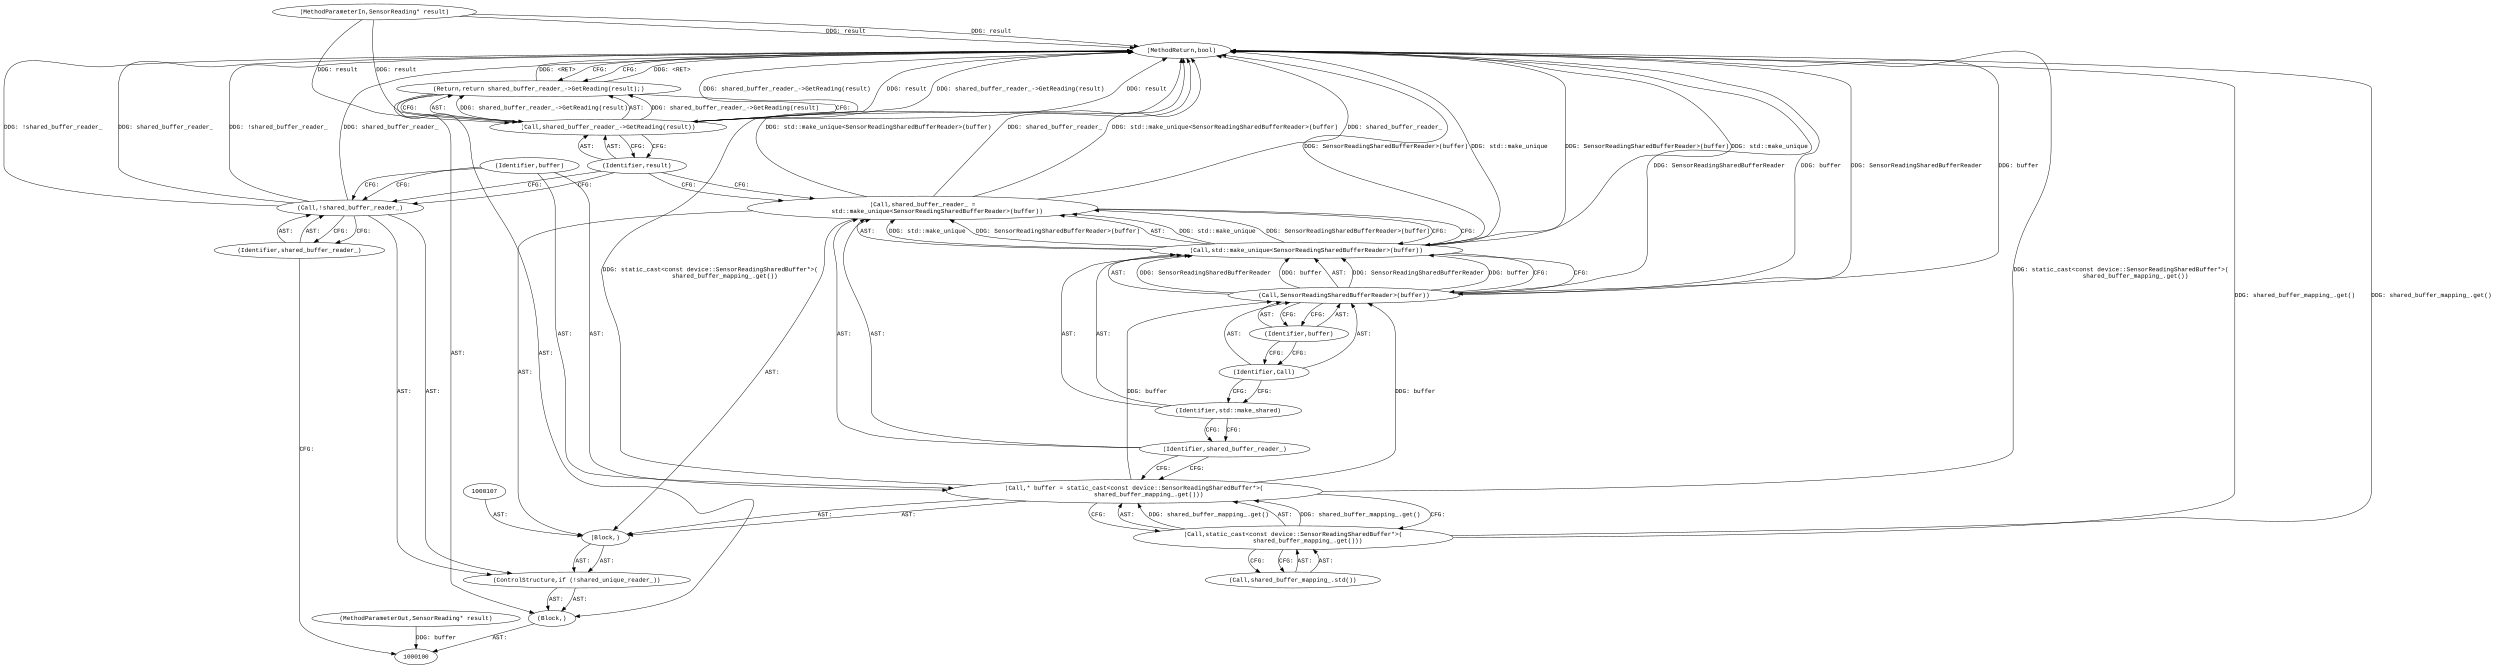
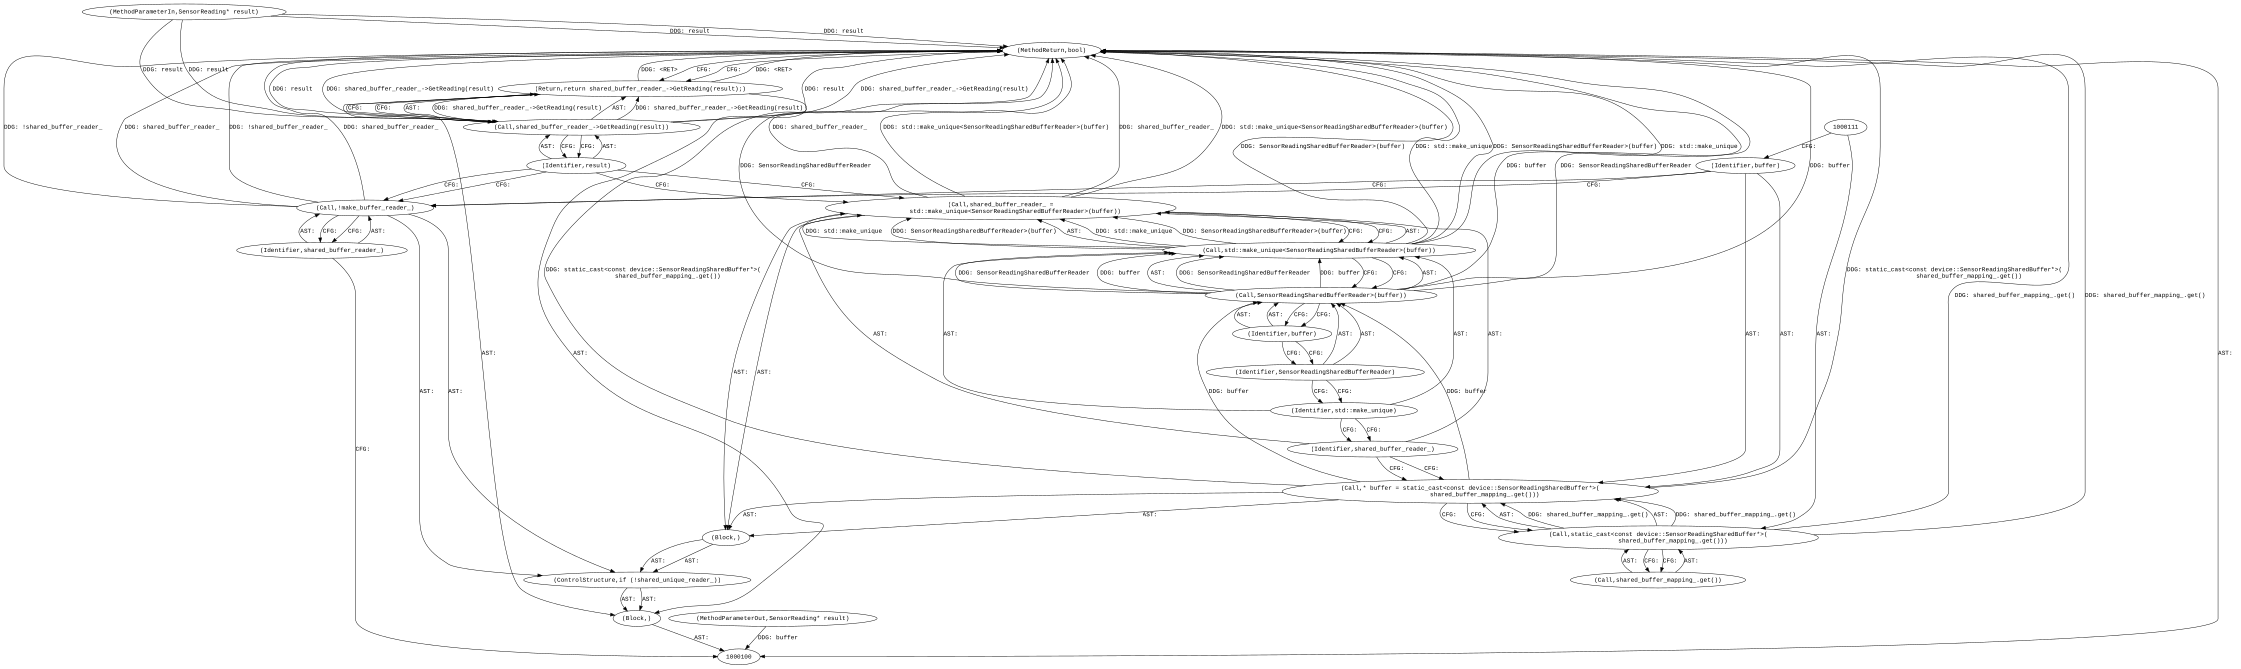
  digraph {
    fontname="Liberation Mono"
    node [fontname="Liberation Mono"]
    edge [fontname="Liberation Mono"]
    n1 [label="(MethodReturn,bool)"]
    n2 [label="(Return,return shared_buffer_reader_->GetReading(result);)"]
    1000100
    n4 [label="(Call,shared_buffer_reader_->GetReading(result))"]
    n5 [label="(Block,)"]
    n6 [label="(MethodParameterIn,SensorReading* result)"]
    n7 [label="(Identifier,result)"]
    n8 [label="(MethodParameterOut,SensorReading* result)"]
    n9 [label="(ControlStructure,if (!shared_unique_reader_))"]
-   n10 [label="(Call,!shared_buffer_reader_)"]
+   n10 [label="(Call,!make_buffer_reader_)"]
    n11 [label="(Identifier,shared_buffer_reader_)"]
    n12 [label="(Call,* buffer = static_cast<const device::SensorReadingSharedBuffer*>(\n        shared_buffer_mapping_.get()))"]
    n13 [label="(Call,static_cast<const device::SensorReadingSharedBuffer*>(\n        shared_buffer_mapping_.get()))"]
    n14 [label="(Block,)"]
    n15 [label="(Call,SensorReadingSharedBufferReader>(buffer))"]
-   n16 [label="(Call,shared_buffer_mapping_.std())"]
+   n16 [label="(Call,shared_buffer_mapping_.get())"]
    n17 [label="(Call,std::make_unique<SensorReadingSharedBufferReader>(buffer))"]
    n18 [label="(Identifier,buffer)"]
    n19 [label="(Identifier,buffer)"]
+   1000111
    n21 [label="(Call,shared_buffer_reader_ =\n        std::make_unique<SensorReadingSharedBufferReader>(buffer))"]
    n22 [label="(Identifier,shared_buffer_reader_)"]
-   n23 [label="(Identifier,Call)"]
-   n24 [label="(Identifier,std::make_shared)"]
-   1000107
+   n23 [label="(Identifier,SensorReadingSharedBufferReader)"]
+   n24 [label="(Identifier,std::make_unique)"]
    n1 -> n2 [label="CFG: "]
    n1 -> n2 [label="CFG: "]
+   n1 -> 1000100 [label="AST: "]
    n2 -> n1 [label="DDG: <RET>"]
    n2 -> n1 [label="DDG: <RET>"]
    n2 -> n4 [label="CFG: "]
    n2 -> n4 [label="CFG: "]
    n2 -> n5 [label="AST: "]
    n2 -> n5 [label="AST: "]
    n4 -> n1 [label="DDG: result"]
    n4 -> n1 [label="DDG: shared_buffer_reader_->GetReading(result)"]
    n4 -> n1 [label="DDG: result"]
    n4 -> n1 [label="DDG: shared_buffer_reader_->GetReading(result)"]
    n4 -> n2 [label="AST: "]
    n4 -> n2 [label="DDG: shared_buffer_reader_->GetReading(result)"]
    n4 -> n2 [label="AST: "]
    n4 -> n2 [label="DDG: shared_buffer_reader_->GetReading(result)"]
    n4 -> n7 [label="CFG: "]
    n4 -> n7 [label="CFG: "]
    n5 -> 1000100 [label="AST: "]
    n6 -> n1 [label="DDG: result"]
    n6 -> n1 [label="DDG: result"]
    n6 -> n4 [label="DDG: result"]
    n6 -> n4 [label="DDG: result"]
    n7 -> n4 [label="AST: "]
    n7 -> n4 [label="AST: "]
    n7 -> n10 [label="CFG: "]
    n7 -> n10 [label="CFG: "]
    n7 -> n21 [label="CFG: "]
    n7 -> n21 [label="CFG: "]
    n8 -> 1000100 [label="DDG: buffer"]
    n9 -> n5 [label="AST: "]
    n9 -> n5 [label="AST: "]
    n10 -> n1 [label="DDG: !shared_buffer_reader_"]
    n10 -> n1 [label="DDG: shared_buffer_reader_"]
    n10 -> n1 [label="DDG: !shared_buffer_reader_"]
    n10 -> n1 [label="DDG: shared_buffer_reader_"]
    n10 -> n9 [label="AST: "]
    n10 -> n9 [label="AST: "]
    n10 -> n11 [label="CFG: "]
    n10 -> n11 [label="CFG: "]
    n11 -> 1000100 [label="CFG: "]
    n11 -> n10 [label="AST: "]
    n11 -> n10 [label="AST: "]
    n12 -> n1 [label="DDG: static_cast<const device::SensorReadingSharedBuffer*>(\n        shared_buffer_mapping_.get())"]
    n12 -> n1 [label="DDG: static_cast<const device::SensorReadingSharedBuffer*>(\n        shared_buffer_mapping_.get())"]
    n12 -> n13 [label="CFG: "]
    n12 -> n13 [label="CFG: "]
    n12 -> n14 [label="AST: "]
    n12 -> n14 [label="AST: "]
    n12 -> n15 [label="DDG: buffer"]
    n12 -> n15 [label="DDG: buffer"]
    n13 -> n1 [label="DDG: shared_buffer_mapping_.get()"]
    n13 -> n1 [label="DDG: shared_buffer_mapping_.get()"]
    n13 -> n12 [label="AST: "]
    n13 -> n12 [label="DDG: shared_buffer_mapping_.get()"]
    n13 -> n12 [label="AST: "]
    n13 -> n12 [label="DDG: shared_buffer_mapping_.get()"]
    n13 -> n16 [label="CFG: "]
    n13 -> n16 [label="CFG: "]
    n14 -> n9 [label="AST: "]
    n14 -> n9 [label="AST: "]
    n15 -> n1 [label="DDG: SensorReadingSharedBufferReader"]
    n15 -> n1 [label="DDG: buffer"]
    n15 -> n1 [label="DDG: SensorReadingSharedBufferReader"]
    n15 -> n1 [label="DDG: buffer"]
    n15 -> n17 [label="AST: "]
    n15 -> n17 [label="DDG: SensorReadingSharedBufferReader"]
    n15 -> n17 [label="DDG: buffer"]
    n15 -> n17 [label="AST: "]
    n15 -> n17 [label="DDG: SensorReadingSharedBufferReader"]
    n15 -> n17 [label="DDG: buffer"]
    n15 -> n18 [label="CFG: "]
    n15 -> n18 [label="CFG: "]
    n16 -> n13 [label="AST: "]
    n16 -> n13 [label="AST: "]
    n17 -> n1 [label="DDG: SensorReadingSharedBufferReader>(buffer)"]
    n17 -> n1 [label="DDG: std::make_unique"]
    n17 -> n1 [label="DDG: SensorReadingSharedBufferReader>(buffer)"]
    n17 -> n1 [label="DDG: std::make_unique"]
    n17 -> n15 [label="CFG: "]
    n17 -> n15 [label="CFG: "]
    n17 -> n21 [label="AST: "]
    n17 -> n21 [label="DDG: std::make_unique"]
    n17 -> n21 [label="DDG: SensorReadingSharedBufferReader>(buffer)"]
    n17 -> n21 [label="AST: "]
    n17 -> n21 [label="DDG: std::make_unique"]
    n17 -> n21 [label="DDG: SensorReadingSharedBufferReader>(buffer)"]
    n18 -> n15 [label="AST: "]
    n18 -> n15 [label="AST: "]
    n18 -> n23 [label="CFG: "]
    n18 -> n23 [label="CFG: "]
    n19 -> n10 [label="CFG: "]
    n19 -> n10 [label="CFG: "]
    n19 -> n12 [label="AST: "]
    n19 -> n12 [label="AST: "]
+   1000111 -> n13 [label="AST: "]
+   1000111 -> n19 [label="CFG: "]
    n21 -> n1 [label="DDG: shared_buffer_reader_"]
    n21 -> n1 [label="DDG: std::make_unique<SensorReadingSharedBufferReader>(buffer)"]
    n21 -> n1 [label="DDG: shared_buffer_reader_"]
    n21 -> n1 [label="DDG: std::make_unique<SensorReadingSharedBufferReader>(buffer)"]
    n21 -> n14 [label="AST: "]
    n21 -> n14 [label="AST: "]
    n21 -> n17 [label="CFG: "]
    n21 -> n17 [label="CFG: "]
    n22 -> n12 [label="CFG: "]
    n22 -> n12 [label="CFG: "]
    n22 -> n21 [label="AST: "]
    n22 -> n21 [label="AST: "]
    n23 -> n15 [label="AST: "]
    n23 -> n15 [label="AST: "]
    n23 -> n24 [label="CFG: "]
    n23 -> n24 [label="CFG: "]
    n24 -> n17 [label="AST: "]
    n24 -> n17 [label="AST: "]
    n24 -> n22 [label="CFG: "]
    n24 -> n22 [label="CFG: "]
-   1000107 -> n14 [label="AST: "]
  }
